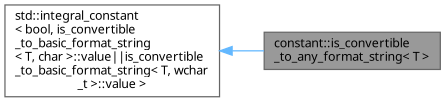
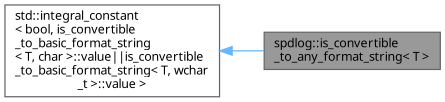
  digraph {
    rankdir=LR
    fontname="Noto Sans"
    node [color=gray40 fontname="Noto Sans" fontsize=10 shape=box style=filled]
-   n1 [fillcolor=grey60 fontcolor=black height=0.2 label="constant::is_convertible\l_to_any_format_string\< T \>" width=0.4]
+   n1 [fillcolor=grey60 fontcolor=black height=0.2 label="spdlog::is_convertible\l_to_any_format_string\< T \>" width=0.4]
    n2 [fillcolor=white height=0.2 label="std::integral_constant\l\< bool, is_convertible\l_to_basic_format_string\l\< T, char \>::value\|\|is_convertible\l_to_basic_format_string\< T, wchar\l_t \>::value \>" width=0.4]
    n2 -> n1 [color=steelblue1 dir=back fontname="Noto Sans" fontsize=10 labelfontname=Helvetica labelfontsize=10 style=solid]
  }
